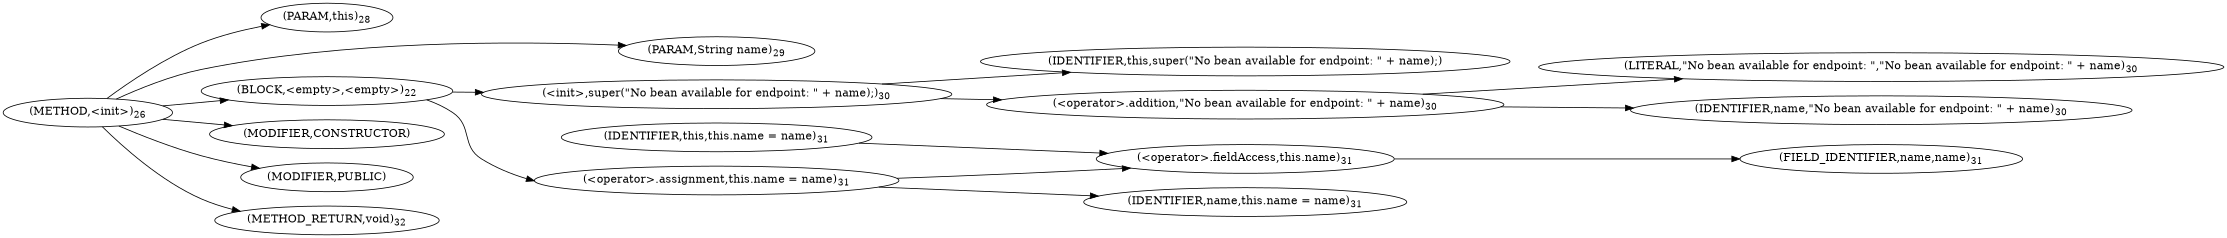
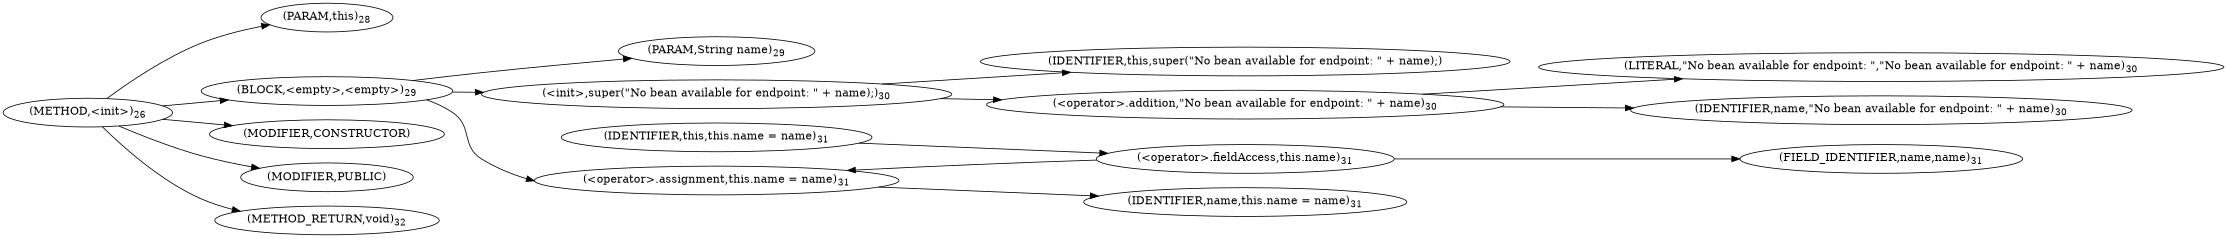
  digraph {
    rankdir=LR
    n1 [label=<(METHOD,&lt;init&gt;)<SUB>26</SUB>>]
    n2 [label=<(PARAM,this)<SUB>28</SUB>>]
    n3 [label=<(PARAM,String name)<SUB>29</SUB>>]
-   n4 [label=<(BLOCK,&lt;empty&gt;,&lt;empty&gt;)<SUB>22</SUB>>]
+   n4 [label=<(BLOCK,&lt;empty&gt;,&lt;empty&gt;)<SUB>29</SUB>>]
    n5 [label=<(MODIFIER,CONSTRUCTOR)>]
    n6 [label=<(MODIFIER,PUBLIC)>]
    n7 [label=<(METHOD_RETURN,void)<SUB>32</SUB>>]
    n8 [label=<(&lt;init&gt;,super(&quot;No bean available for endpoint: &quot; + name);)<SUB>30</SUB>>]
    n9 [label=<(&lt;operator&gt;.assignment,this.name = name)<SUB>31</SUB>>]
    n10 [label=<(IDENTIFIER,this,super(&quot;No bean available for endpoint: &quot; + name);)>]
    n11 [label=<(&lt;operator&gt;.addition,&quot;No bean available for endpoint: &quot; + name)<SUB>30</SUB>>]
    n12 [label=<(&lt;operator&gt;.fieldAccess,this.name)<SUB>31</SUB>>]
    n13 [label=<(IDENTIFIER,name,this.name = name)<SUB>31</SUB>>]
    n14 [label=<(LITERAL,&quot;No bean available for endpoint: &quot;,&quot;No bean available for endpoint: &quot; + name)<SUB>30</SUB>>]
    n15 [label=<(IDENTIFIER,name,&quot;No bean available for endpoint: &quot; + name)<SUB>30</SUB>>]
    n16 [label=<(FIELD_IDENTIFIER,name,name)<SUB>31</SUB>>]
    n17 [label=<(IDENTIFIER,this,this.name = name)<SUB>31</SUB>>]
    n1 -> n2
-   n1 -> n3
+   n4 -> n3
    n1 -> n4
    n1 -> n5
    n1 -> n6
    n1 -> n7
    n4 -> n8
    n4 -> n9
    n8 -> n10
    n8 -> n11
-   n9 -> n12
+   n12 -> n9
    n9 -> n13
    n11 -> n14
    n11 -> n15
    n12 -> n16
    n17 -> n12
  }
